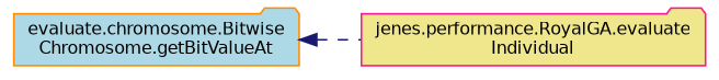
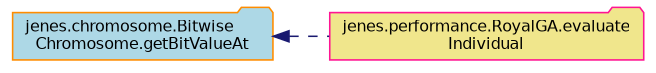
  digraph {
    rankdir=LR
    node [fontname=Helvetica fontsize=10 shape=folder style=filled]
-   n1 [color=darkorange fillcolor=lightblue fontcolor=black height=0.2 label="evaluate.chromosome.Bitwise\lChromosome.getBitValueAt" width=0.4]
+   n1 [color=darkorange fillcolor=lightblue fontcolor=black height=0.2 label="jenes.chromosome.Bitwise\lChromosome.getBitValueAt" width=0.4]
    n2 [color=deeppink fillcolor=khaki height=0.2 label="jenes.performance.RoyalGA.evaluate\lIndividual" width=0.4]
    n1 -> n2 [color=midnightblue dir=back fontname=Helvetica fontsize=10 labelfontname=Helvetica labelfontsize=10 style=dashed]
  }
